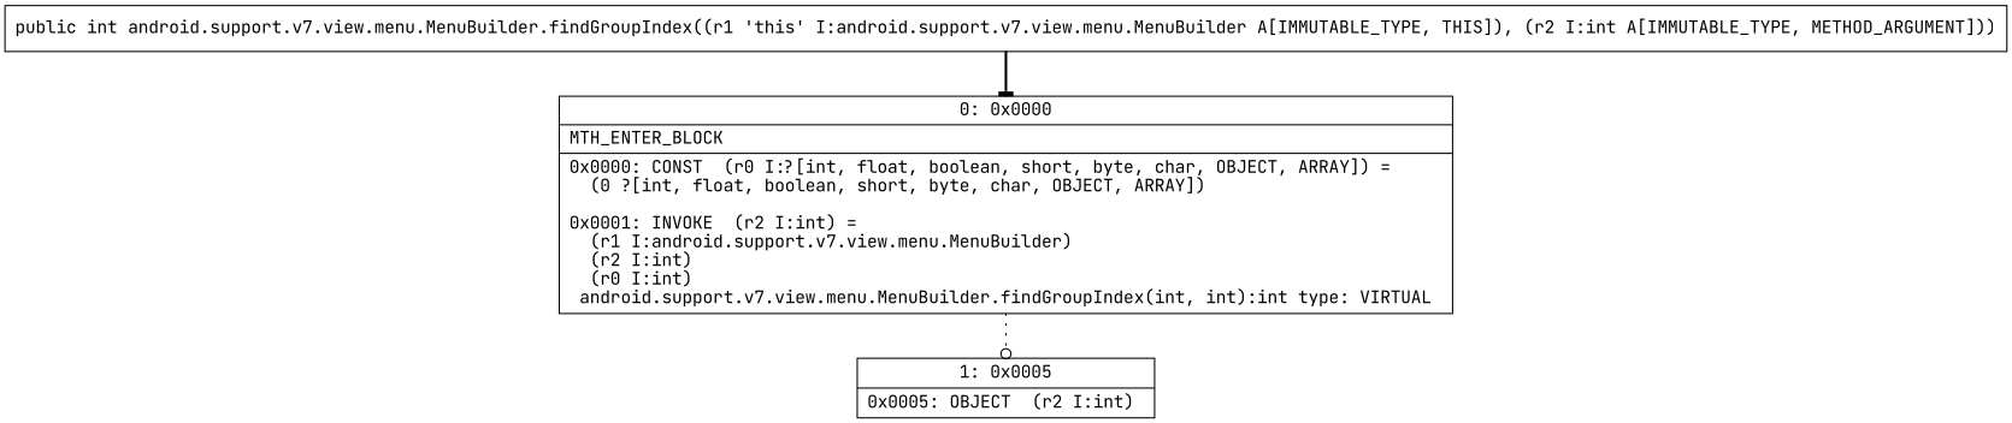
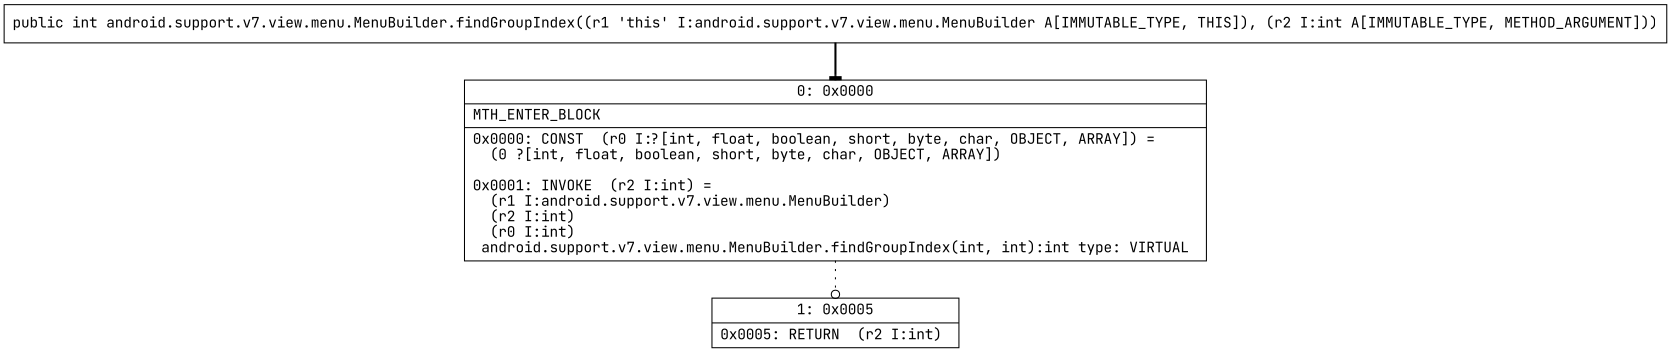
  digraph {
    fontname="JetBrains Mono"
    node [shape=record fontname="JetBrains Mono"]
    edge [fontname="JetBrains Mono"]
    n1 [label="{0\:\ 0x0000|MTH_ENTER_BLOCK\l|0x0000: CONST  (r0 I:?[int, float, boolean, short, byte, char, OBJECT, ARRAY]) = \l  (0 ?[int, float, boolean, short, byte, char, OBJECT, ARRAY])\l \l0x0001: INVOKE  (r2 I:int) = \l  (r1 I:android.support.v7.view.menu.MenuBuilder)\l  (r2 I:int)\l  (r0 I:int)\l android.support.v7.view.menu.MenuBuilder.findGroupIndex(int, int):int type: VIRTUAL \l}"]
-   n2 [label="{1\:\ 0x0005|0x0005: OBJECT  (r2 I:int) \l}"]
+   n2 [label="{1\:\ 0x0005|0x0005: RETURN  (r2 I:int) \l}"]
    n3 [label="{public int android.support.v7.view.menu.MenuBuilder.findGroupIndex((r1 'this' I:android.support.v7.view.menu.MenuBuilder A[IMMUTABLE_TYPE, THIS]), (r2 I:int A[IMMUTABLE_TYPE, METHOD_ARGUMENT])) }"]
    n1 -> n2 [style=dotted arrowhead=odot]
    n3 -> n1 [style=bold arrowhead=tee]
  }
